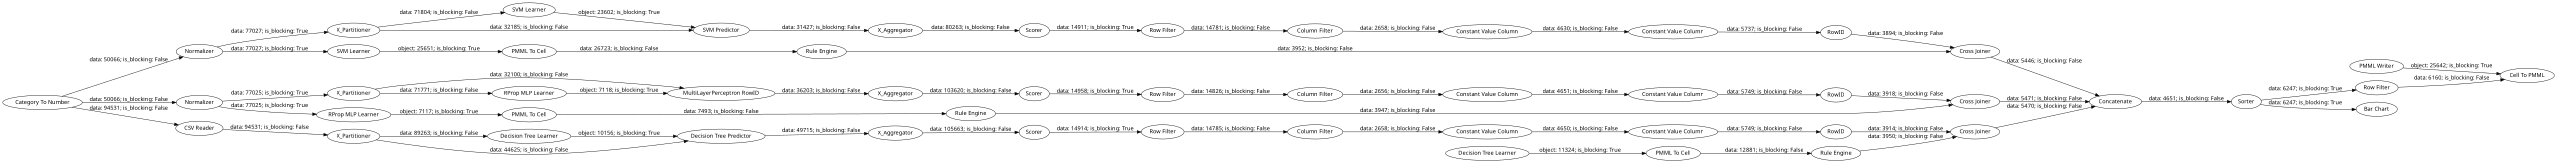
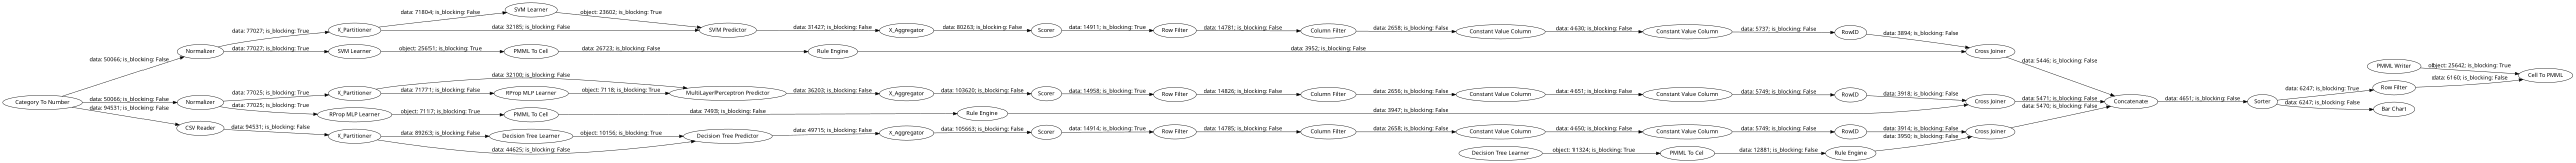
  digraph {
    fontname="Noto Sans"
    rankdir=LR
    node [fontname="Noto Sans"]
    edge [fontname="Noto Sans"]
    n1 [label="Decision Tree Learner"]
    n2 [label="Decision Tree Predictor"]
    n3 [label=X_Aggregator]
    n4 [label=Normalizer]
    n5 [label=X_Partitioner]
    n6 [label="SVM Learner"]
    n7 [label="SVM Learner"]
    n8 [label="SVM Predictor"]
    n9 [label="PMML To Cell"]
    n10 [label="Row Filter"]
    n11 [label="Cell To PMML"]
    n12 [label="Row Filter"]
    n13 [label="Column Filter"]
    n14 [label="Constant Value Column"]
    n15 [label="Constant Value Column"]
    n16 [label=RowID]
    n17 [label="Rule Engine"]
    n18 [label="Cross Joiner"]
    n19 [label=Concatenate]
    n20 [label="Cross Joiner"]
    n21 [label=Sorter]
    n22 [label=X_Aggregator]
    n23 [label="Rule Engine"]
    n24 [label="Decision Tree Learner"]
    n25 [label="PMML To Cell"]
    n26 [label="Rule Engine"]
    n27 [label=RowID]
    n28 [label="Row Filter"]
    n29 [label="Column Filter"]
    n30 [label="Constant Value Column"]
-   n31 [label="MultiLayerPerceptron RowID"]
+   n31 [label="MultiLayerPerceptron Predictor"]
    n32 [label=X_Aggregator]
    n33 [label=Scorer]
    n34 [label="Constant Value Column"]
    n35 [label="Constant Value Column"]
    n36 [label=RowID]
    n37 [label="Bar Chart"]
    n38 [label=Scorer]
    n39 [label="Row Filter"]
    n40 [label="Column Filter"]
    n41 [label="RProp MLP Learner"]
    n42 [label="Constant Value Column"]
    n43 [label=Scorer]
    n44 [label=X_Partitioner]
    n45 [label=Normalizer]
    n46 [label=X_Partitioner]
    n47 [label="RProp MLP Learner"]
    n48 [label="PMML To Cell"]
    n49 [label="Cross Joiner"]
    n50 [label="PMML Writer"]
    n51 [label="CSV Reader"]
    n52 [label="Category To Number"]
    n1 -> n2 [label="object: 10156; is_blocking: True"]
    n2 -> n3 [label="data: 49715; is_blocking: False"]
    n3 -> n38 [label="data: 105663; is_blocking: False"]
    n4 -> n5 [label="data: 77027; is_blocking: True"]
    n4 -> n6 [label="data: 77027; is_blocking: True"]
    n5 -> n7 [label="data: 71804; is_blocking: False"]
    n5 -> n8 [label="data: 32185; is_blocking: False"]
    n6 -> n9 [label="object: 25651; is_blocking: True"]
    n7 -> n8 [label="object: 23602; is_blocking: True"]
    n8 -> n22 [label="data: 31427; is_blocking: False"]
    n9 -> n17 [label="data: 26723; is_blocking: False"]
    n10 -> n11 [label="data: 6160; is_blocking: False"]
    n12 -> n13 [label="data: 14826; is_blocking: False"]
    n13 -> n14 [label="data: 2656; is_blocking: False"]
    n14 -> n15 [label="data: 4651; is_blocking: False"]
    n15 -> n16 [label="data: 5749; is_blocking: False"]
    n16 -> n20 [label="data: 3918; is_blocking: False"]
    n17 -> n18 [label="data: 3952; is_blocking: False"]
    n18 -> n19 [label="data: 5446; is_blocking: False"]
    n19 -> n21 [label="data: 4651; is_blocking: False"]
    n20 -> n19 [label="data: 5471; is_blocking: False"]
    n21 -> n10 [label="data: 6247; is_blocking: True"]
-   n21 -> n37 [label="data: 6247; is_blocking: True"]
+   n21 -> n37 [label="data: 6247; is_blocking: False"]
    n22 -> n43 [label="data: 80263; is_blocking: False"]
    n23 -> n20 [label="data: 3947; is_blocking: False"]
    n24 -> n25 [label="object: 11324; is_blocking: True"]
    n25 -> n26 [label="data: 12881; is_blocking: False"]
    n26 -> n49 [label="data: 3950; is_blocking: False"]
    n27 -> n18 [label="data: 3894; is_blocking: False"]
    n28 -> n29 [label="data: 14781; is_blocking: False"]
    n29 -> n30 [label="data: 2658; is_blocking: False"]
    n30 -> n42 [label="data: 4630; is_blocking: False"]
    n31 -> n32 [label="data: 36203; is_blocking: False"]
    n32 -> n33 [label="data: 103620; is_blocking: False"]
    n33 -> n12 [label="data: 14958; is_blocking: True"]
    n34 -> n35 [label="data: 4650; is_blocking: False"]
    n35 -> n36 [label="data: 5749; is_blocking: False"]
    n36 -> n49 [label="data: 3914; is_blocking: False"]
    n38 -> n39 [label="data: 14914; is_blocking: True"]
    n39 -> n40 [label="data: 14785; is_blocking: False"]
    n40 -> n34 [label="data: 2658; is_blocking: False"]
    n41 -> n31 [label="object: 7118; is_blocking: True"]
    n42 -> n27 [label="data: 5737; is_blocking: False"]
    n43 -> n28 [label="data: 14911; is_blocking: True"]
    n44 -> n1 [label="data: 89263; is_blocking: False"]
    n44 -> n2 [label="data: 44625; is_blocking: False"]
    n45 -> n46 [label="data: 77025; is_blocking: True"]
    n45 -> n47 [label="data: 77025; is_blocking: True"]
    n46 -> n31 [label="data: 32100; is_blocking: False"]
    n46 -> n41 [label="data: 71771; is_blocking: False"]
    n47 -> n48 [label="object: 7117; is_blocking: True"]
    n48 -> n23 [label="data: 7493; is_blocking: False"]
    n49 -> n19 [label="data: 5470; is_blocking: False"]
    n50 -> n11 [label="object: 25642; is_blocking: True"]
    n51 -> n44 [label="data: 94531; is_blocking: False"]
    n52 -> n4 [label="data: 50066; is_blocking: False"]
    n52 -> n45 [label="data: 50066; is_blocking: False"]
    n52 -> n51 [label="data: 94531; is_blocking: False"]
  }
